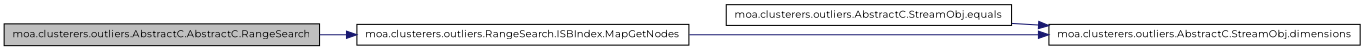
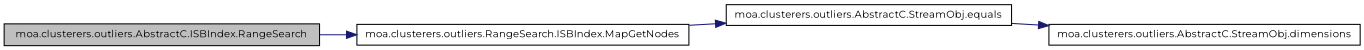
  digraph {
    fontname=Montserrat
    rankdir=LR
    node [color=black fillcolor=white fontname=Montserrat fontsize=10 shape=record style=filled]
    edge [color=midnightblue fontname=Montserrat fontsize=10 labelfontname=Helvetica labelfontsize=10 style=solid]
-   n1 [fillcolor=grey75 fontcolor=black height=0.2 label="moa.clusterers.outliers.AbstractC.AbstractC.RangeSearch" width=0.4]
+   n1 [fillcolor=grey75 fontcolor=black height=0.2 label="moa.clusterers.outliers.AbstractC.ISBIndex.RangeSearch" width=0.4]
    n2 [height=0.2 label="moa.clusterers.outliers.RangeSearch.ISBIndex.MapGetNodes" width=0.4]
    n3 [height=0.2 label="moa.clusterers.outliers.AbstractC.StreamObj.equals" width=0.4]
    n4 [height=0.2 label="moa.clusterers.outliers.AbstractC.StreamObj.dimensions" width=0.4]
    n1 -> n2
-   n2 -> n4
+   n2 -> n3
    n3 -> n4
  }
